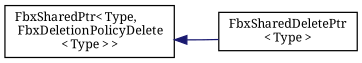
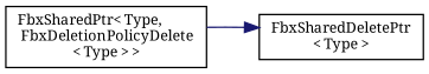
  digraph {
    rankdir=LR
    fontname="Noto Serif"
    node [color=black fillcolor=white fontname="Noto Serif" fontsize=10 shape=record style=filled]
    n1 [height=0.2 label="FbxSharedPtr\< Type,\l FbxDeletionPolicyDelete\l\< Type \> \>" width=0.4]
    n2 [height=0.2 label="FbxSharedDeletePtr\l\< Type \>" width=0.4]
-   n1 -> n2 [color=midnightblue dir=back fontname="Noto Serif" fontsize=10 labelfontname=Helvetica labelfontsize=10 style=solid]
+   n2 -> n1 [color=midnightblue dir=back fontname="Noto Serif" fontsize=10 labelfontname=Helvetica labelfontsize=10 style=solid]
  }
